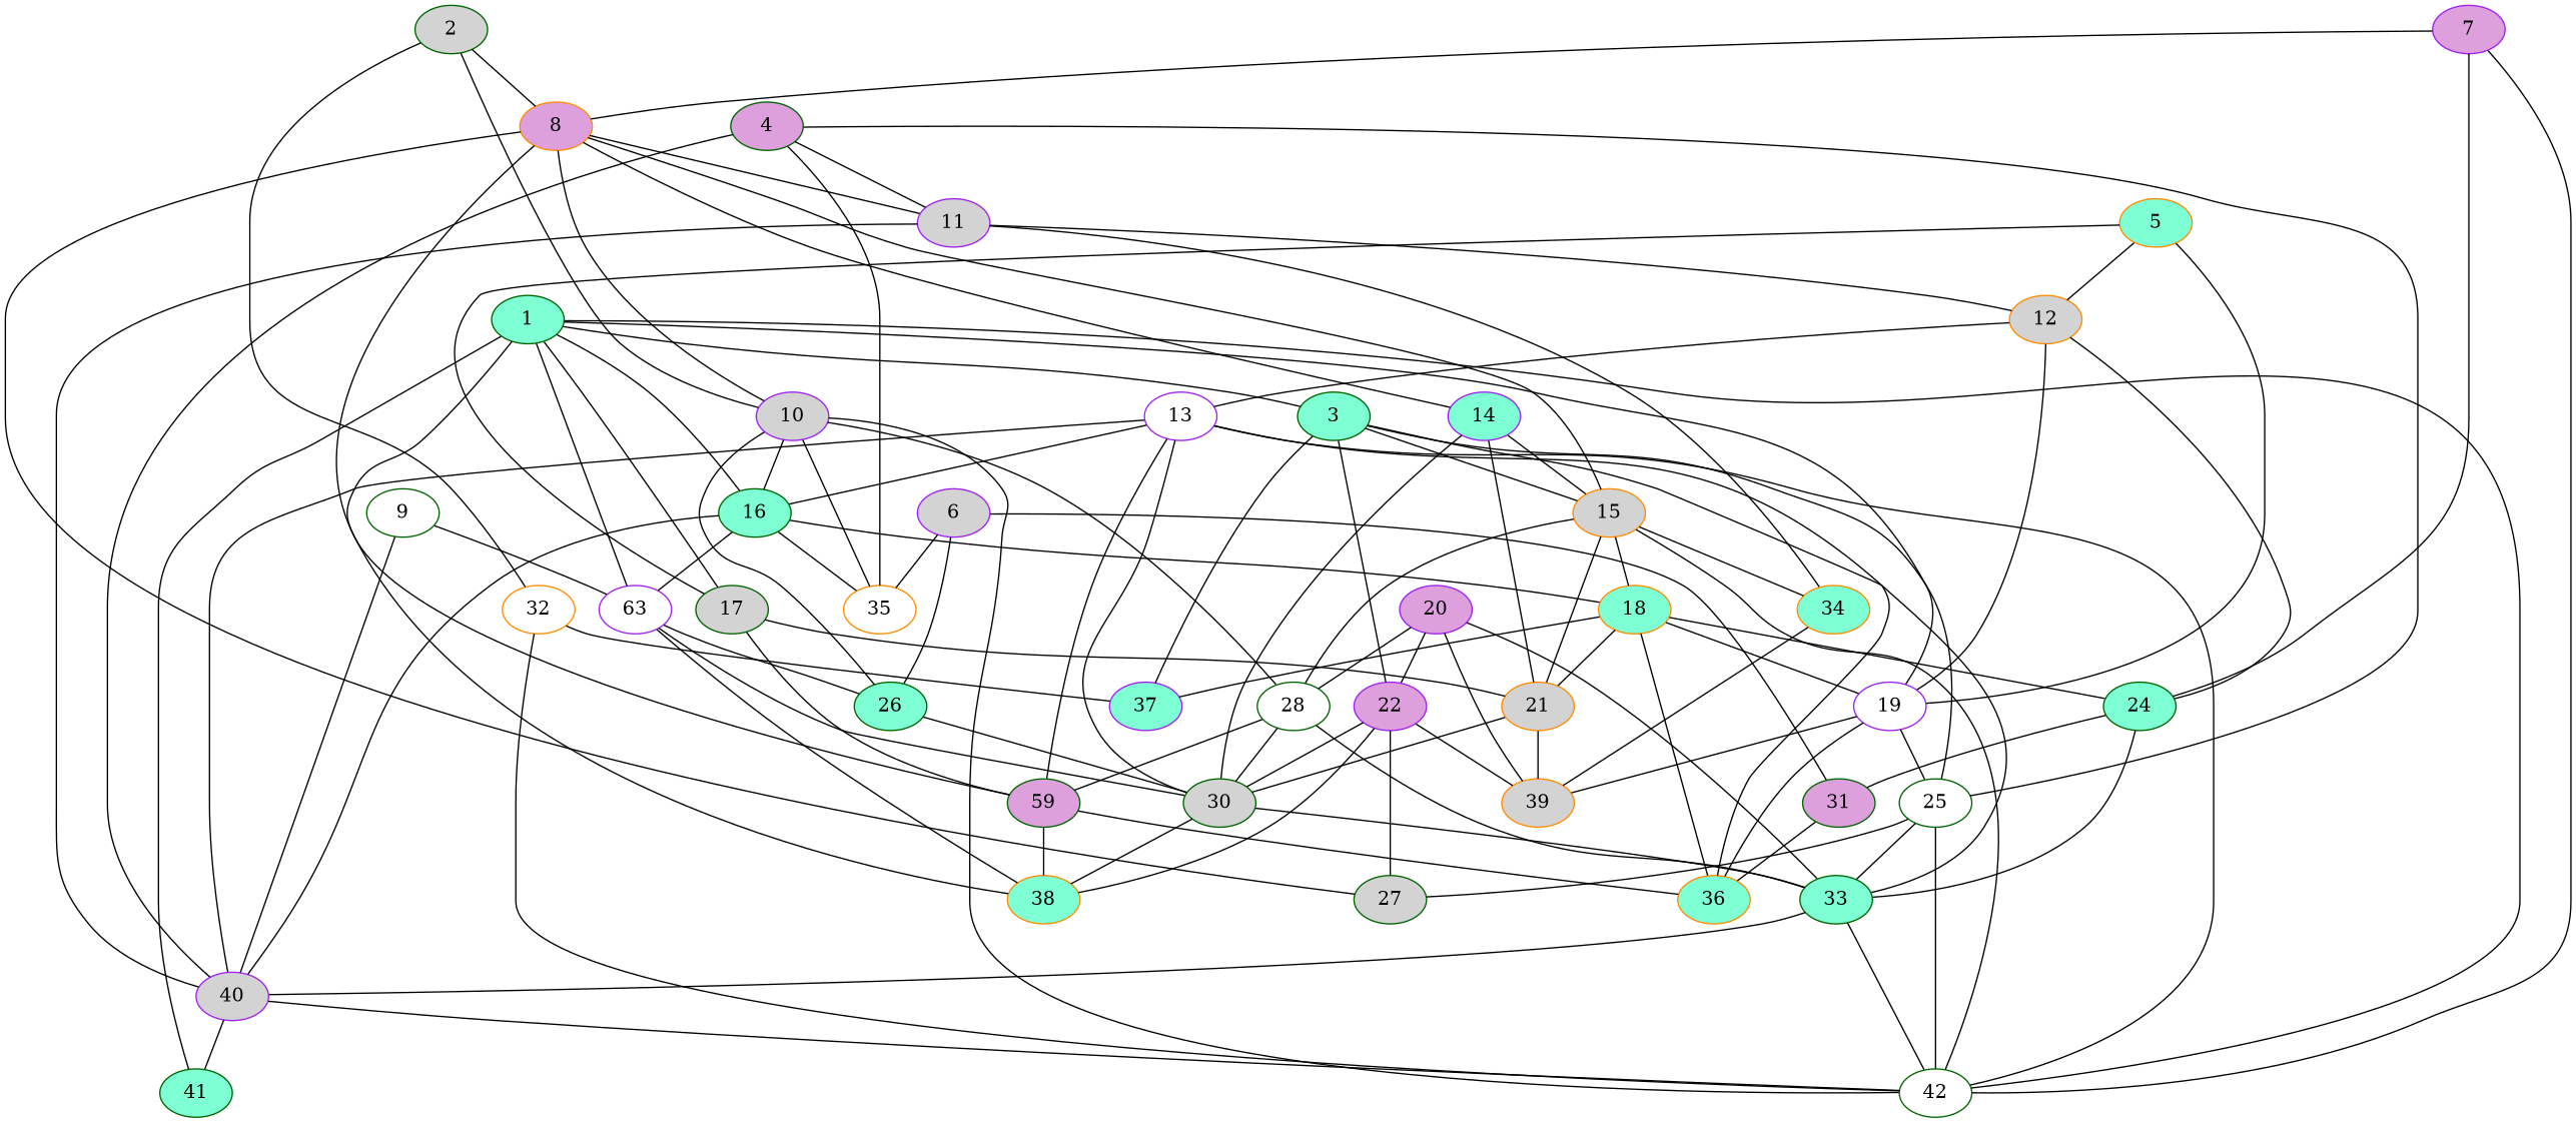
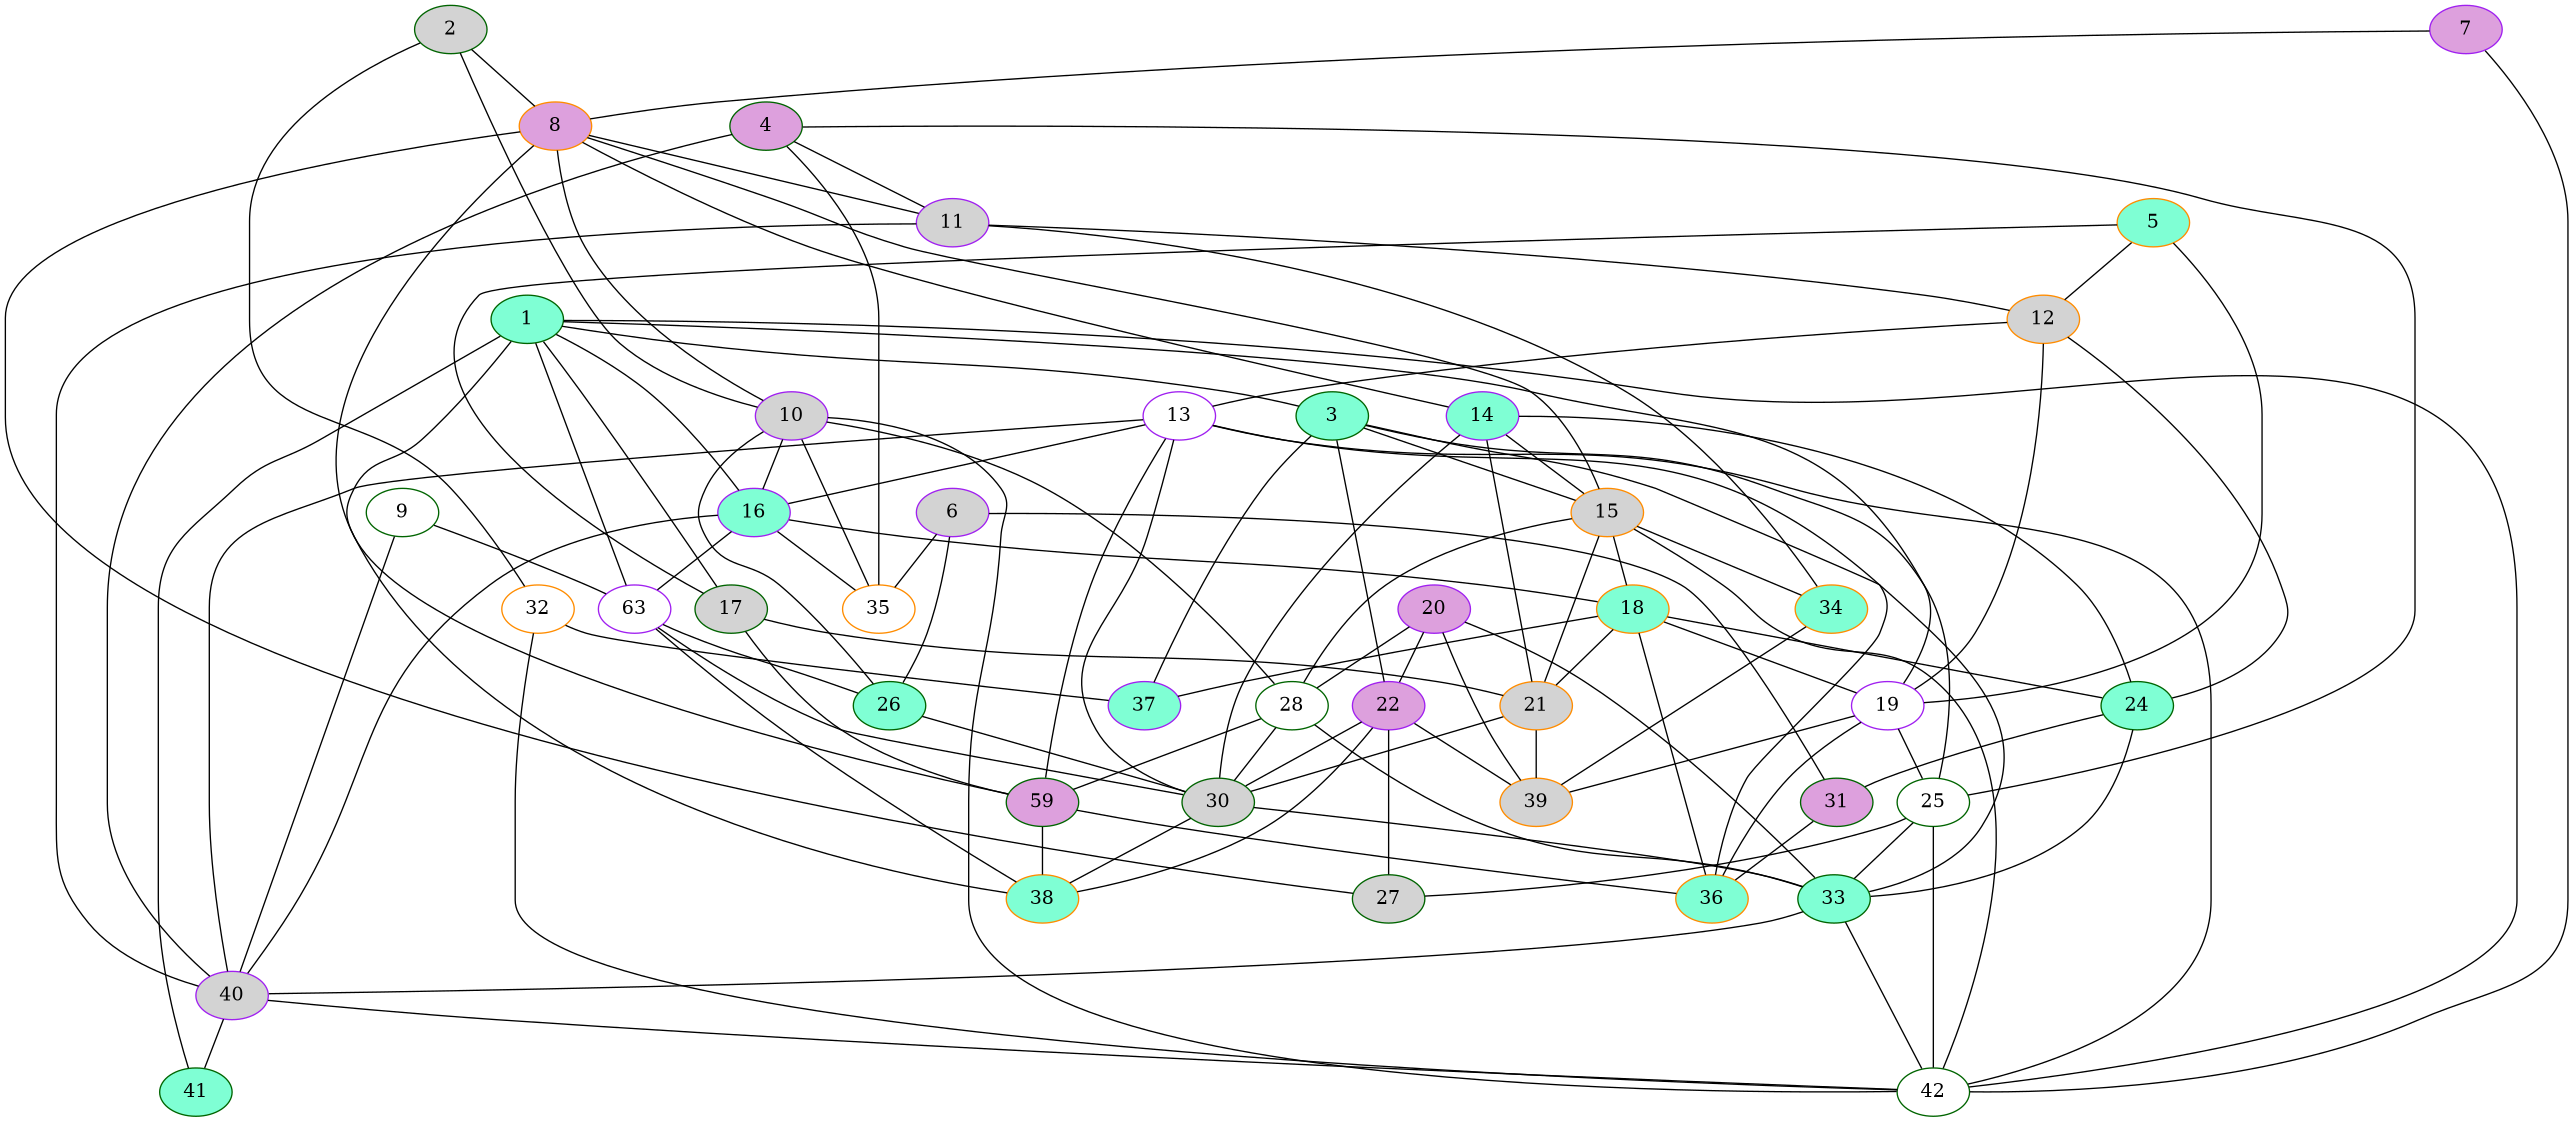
  graph {
    fontname="DejaVu Serif"
    node [color=darkgreen fillcolor=aquamarine fontname="DejaVu Serif" style=filled]
    edge [fontname="DejaVu Serif" weight=1.0]
    1
    3
-   16
+   16 [color=purple]
    17 [fillcolor=lightgrey]
    19 [color=purple fillcolor=white]
    n6 [color=purple fillcolor=white label=63]
    38 [color=darkorange]
    41
    42 [fillcolor=white]
    15 [color=darkorange fillcolor=lightgrey]
    22 [color=purple fillcolor=plum]
    25 [fillcolor=white]
    36 [color=darkorange]
    37 [color=purple]
    35 [color=darkorange fillcolor=white]
    40 [color=purple fillcolor=lightgrey]
    18 [color=darkorange]
    n18 [fillcolor=plum label=59]
    21 [color=darkorange fillcolor=lightgrey]
    39 [color=darkorange fillcolor=lightgrey]
    26
    30 [fillcolor=lightgrey]
    2 [fillcolor=lightgrey]
    8 [color=darkorange fillcolor=plum]
    10 [color=purple fillcolor=lightgrey]
    32 [color=darkorange fillcolor=white]
    11 [color=purple fillcolor=lightgrey]
    14 [color=purple]
    27 [fillcolor=lightgrey]
    28 [fillcolor=white]
    34 [color=darkorange]
    33
    4 [fillcolor=plum]
    12 [color=darkorange fillcolor=lightgrey]
    5 [color=darkorange]
    24
    13 [color=purple fillcolor=white]
    6 [color=purple fillcolor=lightgrey]
    31 [fillcolor=plum]
    7 [color=purple fillcolor=plum]
    9 [fillcolor=white]
    20 [color=purple fillcolor=plum]
    1 -- 3 [weight=2.0]
    1 -- 16
    1 -- 17
    1 -- 19
    1 -- n6
    1 -- 38
    1 -- 41
    1 -- 42
    3 -- 15
    3 -- 22
    3 -- 25
    3 -- 36
    3 -- 37
    16 -- n6
    16 -- 35 [weight=2.0]
    16 -- 40
    16 -- 18
    17 -- n18
    17 -- 21 [weight=2.0]
    19 -- 25
    19 -- 36
    19 -- 39
    n6 -- 38
    n6 -- 26
    n6 -- 30
    15 -- 42
    15 -- 18 [weight=2.0]
    15 -- 21
    15 -- 28
    15 -- 34
    22 -- 38
    22 -- 39
    22 -- 30
    22 -- 27
    25 -- 42
    25 -- 27
    25 -- 33
    40 -- 41
    40 -- 42
    18 -- 19
    18 -- 36
    18 -- 37
    18 -- 21
    18 -- 24
    n18 -- 38 [weight=2.0]
    n18 -- 36
    21 -- 39
    21 -- 30
    26 -- 30
    30 -- 38
    30 -- 33
    2 -- 8
    2 -- 10
    2 -- 32
    8 -- 15
    8 -- n18
    8 -- 10
    8 -- 11
    8 -- 14
    8 -- 27
    10 -- 16
    10 -- 42
    10 -- 35 [weight=2.0]
    10 -- 26
    10 -- 28
    32 -- 42
    32 -- 37
    11 -- 40 [weight=2.0]
    11 -- 34
    11 -- 12
    14 -- 15
    14 -- 21
    14 -- 30
    28 -- n18
    28 -- 30
    28 -- 33
    34 -- 39
    33 -- 42
    33 -- 40
    4 -- 25
    4 -- 35
    4 -- 40 [weight=3.0]
    4 -- 11
    12 -- 19
    12 -- 24
    12 -- 13 [weight=2.0]
    5 -- 17
    5 -- 19 [weight=2.0]
    5 -- 12
    24 -- 33
    24 -- 31
    13 -- 16 [weight=2.0]
    13 -- 42
    13 -- 40
    13 -- n18
    13 -- 30
    13 -- 33
    6 -- 35
    6 -- 26
    6 -- 31
    31 -- 36
    7 -- 42
    7 -- 8
-   7 -- 24
+   14 -- 24
    9 -- n6
    9 -- 40
    20 -- 22
    20 -- 39
    20 -- 28
    20 -- 33
  }
